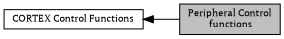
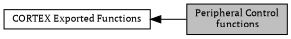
  digraph {
    rankdir=LR
    fontname="PT Serif"
    node [color=black fontname="PT Serif" fontsize=10 shape=box style=filled]
-   n1 [fillcolor=white height=0.2 label="CORTEX Control Functions" width=0.4]
+   n1 [fillcolor=white height=0.2 label="CORTEX Exported Functions" width=0.4]
    n2 [fillcolor=grey75 fontcolor=black height=0.2 label="Peripheral Control\l functions" width=0.4]
    n1 -> n2 [dir=back fontname="PT Serif" fontsize=10 labelfontname=Helvetica labelfontsize=10 shape=plaintext style=solid]
  }
